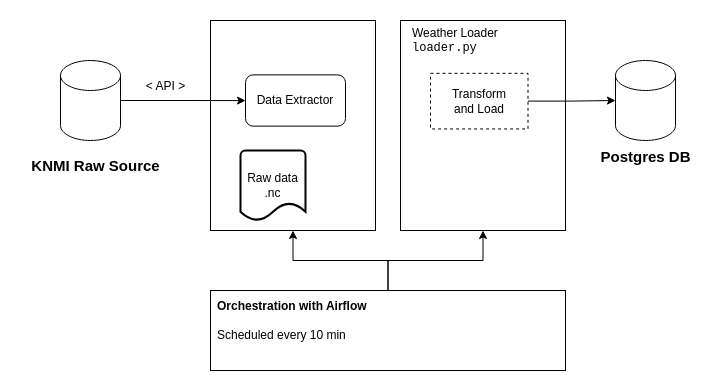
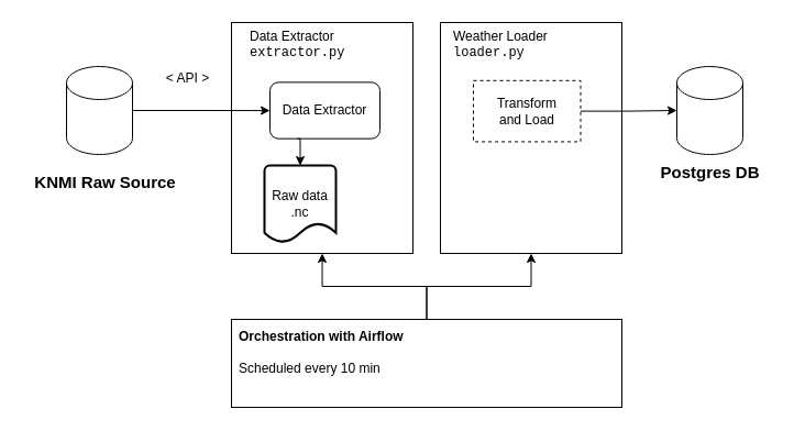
  <mxCell id="0" />
  <mxCell id="1" parent="0" />
  <mxCell id="2" value="" style="rounded=0;whiteSpace=wrap;html=1;fillColor=none;" vertex="1" parent="1"><mxGeometry x="400" y="20" width="165" height="210" as="geometry" /></mxCell>
  <mxCell id="3" value="" style="shape=cylinder3;whiteSpace=wrap;html=1;boundedLbl=1;backgroundOutline=1;size=15;" parent="1" vertex="1"><mxGeometry x="60" y="60" width="60" height="80" as="geometry" /></mxCell>
  <mxCell id="4" value="&lt;font style=&quot;font-size: 15px;&quot;&gt;&lt;b&gt;KNMI Raw Source&lt;/b&gt;&lt;/font&gt;" style="text;html=1;align=center;verticalAlign=middle;resizable=0;points=[];autosize=1;strokeColor=none;fillColor=none;" parent="1" vertex="1"><mxGeometry x="20" y="150" width="150" height="30" as="geometry" /></mxCell>
  <mxCell id="5" value="" style="edgeStyle=orthogonalEdgeStyle;rounded=0;orthogonalLoop=1;jettySize=auto;html=1;exitX=1;exitY=0.5;exitDx=0;exitDy=0;exitPerimeter=0;" parent="1" source="3" target="7" edge="1"><mxGeometry relative="1" as="geometry"><mxPoint x="165" y="100" as="sourcePoint" /></mxGeometry></mxCell>
  <mxCell id="6" value="" style="rounded=0;whiteSpace=wrap;html=1;fillColor=none;" parent="1" vertex="1"><mxGeometry x="210" y="20" width="165" height="210" as="geometry" /></mxCell>
  <mxCell id="7" value="Data Extractor" style="whiteSpace=wrap;html=1;rounded=1;" parent="1" vertex="1"><mxGeometry x="245" y="74.38" width="100" height="51.25" as="geometry" /></mxCell>
  <mxCell id="8" style="edgeStyle=orthogonalEdgeStyle;rounded=0;orthogonalLoop=1;jettySize=auto;html=1;entryX=0;entryY=0.5;entryDx=0;entryDy=0;entryPerimeter=0;" parent="1" source="9" target="17" edge="1"><mxGeometry relative="1" as="geometry"><mxPoint x="585" y="100.63" as="targetPoint" /></mxGeometry></mxCell>
  <mxCell id="9" value="Transform &lt;br&gt;and Load" style="whiteSpace=wrap;html=1;dashed=1;" parent="1" vertex="1"><mxGeometry x="430" y="72.82" width="97.5" height="55.62" as="geometry" /></mxCell>
  <mxCell id="10" value="&lt;div&gt;Raw data&lt;/div&gt;.nc" style="strokeWidth=2;html=1;shape=mxgraph.flowchart.document2;whiteSpace=wrap;size=0.25;" parent="1" vertex="1"><mxGeometry x="240" y="150" width="65" height="70" as="geometry" /></mxCell>
- <mxCell id="12" value="&amp;lt; API &amp;gt;" style="text;html=1;align=center;verticalAlign=middle;resizable=0;points=[];autosize=1;strokeColor=none;fillColor=none;" parent="1" vertex="1"><mxGeometry x="135" y="70.63" width="60" height="30" as="geometry" /></mxCell>
+ <mxCell id="11" style="edgeStyle=orthogonalEdgeStyle;rounded=0;orthogonalLoop=1;jettySize=auto;html=1;entryX=0.5;entryY=0;entryDx=0;entryDy=0;entryPerimeter=0;exitX=0.25;exitY=1;exitDx=0;exitDy=0;" parent="1" source="7" target="10" edge="1"><mxGeometry relative="1" as="geometry" /></mxCell>
+ <mxCell id="12" value="&amp;lt; API &amp;gt;" style="text;html=1;align=center;verticalAlign=middle;resizable=0;points=[];autosize=1;strokeColor=none;fillColor=none;" parent="1" vertex="1"><mxGeometry x="140" y="55.63" width="60" height="30" as="geometry" /></mxCell>
+ <mxCell id="13" value="Data Extractor&lt;br&gt;&lt;font face=&quot;Courier New&quot;&gt;extractor.py&lt;/font&gt;" style="text;html=1;align=left;verticalAlign=middle;resizable=0;points=[];autosize=1;strokeColor=none;fillColor=none;" parent="1" vertex="1"><mxGeometry x="225" y="20" width="110" height="40" as="geometry" /></mxCell>
  <mxCell id="14" value="" style="shape=image;verticalLabelPosition=bottom;labelBackgroundColor=default;verticalAlign=top;aspect=fixed;imageAspect=0;image=https://dash.plotly.com/assets/images/language_icons/python_50px.svg;" parent="1" vertex="1"><mxGeometry x="505" y="170.62" width="49.38" height="49.38" as="geometry" /></mxCell>
  <mxCell id="15" value="Weather Loader&lt;br&gt;&lt;font face=&quot;Courier New&quot;&gt;loader.py&lt;/font&gt;" style="text;html=1;align=left;verticalAlign=middle;resizable=0;points=[];autosize=1;strokeColor=none;fillColor=none;" vertex="1" parent="1"><mxGeometry x="410" y="20" width="90" height="40" as="geometry" /></mxCell>
  <mxCell id="16" value="" style="shape=image;verticalLabelPosition=bottom;labelBackgroundColor=default;verticalAlign=top;aspect=fixed;imageAspect=0;image=https://dash.plotly.com/assets/images/language_icons/python_50px.svg;" vertex="1" parent="1"><mxGeometry x="320" y="170.62" width="49.38" height="49.38" as="geometry" /></mxCell>
  <mxCell id="17" value="" style="shape=cylinder3;whiteSpace=wrap;html=1;boundedLbl=1;backgroundOutline=1;size=15;" vertex="1" parent="1"><mxGeometry x="615" y="60" width="60" height="80" as="geometry" /></mxCell>
  <mxCell id="18" value="&lt;font style=&quot;font-size: 15px;&quot;&gt;&lt;b&gt;Postgres DB&lt;/b&gt;&lt;/font&gt;" style="text;html=1;align=center;verticalAlign=middle;resizable=0;points=[];autosize=1;strokeColor=none;fillColor=none;" vertex="1" parent="1"><mxGeometry x="590" y="141" width="110" height="30" as="geometry" /></mxCell>
  <mxCell id="19" value="" style="shape=image;verticalLabelPosition=bottom;labelBackgroundColor=default;verticalAlign=top;aspect=fixed;imageAspect=0;image=https://upload.wikimedia.org/wikipedia/commons/2/29/Postgresql_elephant.svg;" vertex="1" parent="1"><mxGeometry x="659.62" y="99.36" width="40.38" height="41.64" as="geometry" /></mxCell>
  <mxCell id="20" style="edgeStyle=orthogonalEdgeStyle;rounded=0;orthogonalLoop=1;jettySize=auto;html=1;entryX=0.5;entryY=1;entryDx=0;entryDy=0;" edge="1" parent="1" source="22" target="6"><mxGeometry relative="1" as="geometry" /></mxCell>
  <mxCell id="21" style="edgeStyle=orthogonalEdgeStyle;rounded=0;orthogonalLoop=1;jettySize=auto;html=1;entryX=0.5;entryY=1;entryDx=0;entryDy=0;" edge="1" parent="1" source="22" target="2"><mxGeometry relative="1" as="geometry" /></mxCell>
  <mxCell id="22" value="" style="rounded=0;whiteSpace=wrap;html=1;fillColor=none;" vertex="1" parent="1"><mxGeometry x="210" y="290" width="355" height="80" as="geometry" /></mxCell>
  <mxCell id="23" value="&lt;b&gt;Orchestration with Airflow&lt;/b&gt;&lt;div&gt;&lt;br&gt;&lt;/div&gt;&lt;div&gt;Scheduled every 10 min&lt;/div&gt;" style="text;html=1;align=left;verticalAlign=middle;resizable=0;points=[];autosize=1;strokeColor=none;fillColor=none;" vertex="1" parent="1"><mxGeometry x="215" y="290" width="170" height="60" as="geometry" /></mxCell>
  <mxCell id="24" value="" style="shape=image;verticalLabelPosition=bottom;labelBackgroundColor=default;verticalAlign=top;aspect=fixed;imageAspect=0;image=https://airflow.apache.org/docs/apache-airflow/1.10.6/_images/pin_large.png;" vertex="1" parent="1"><mxGeometry x="509.69" y="320" width="40" height="40" as="geometry" /></mxCell>
